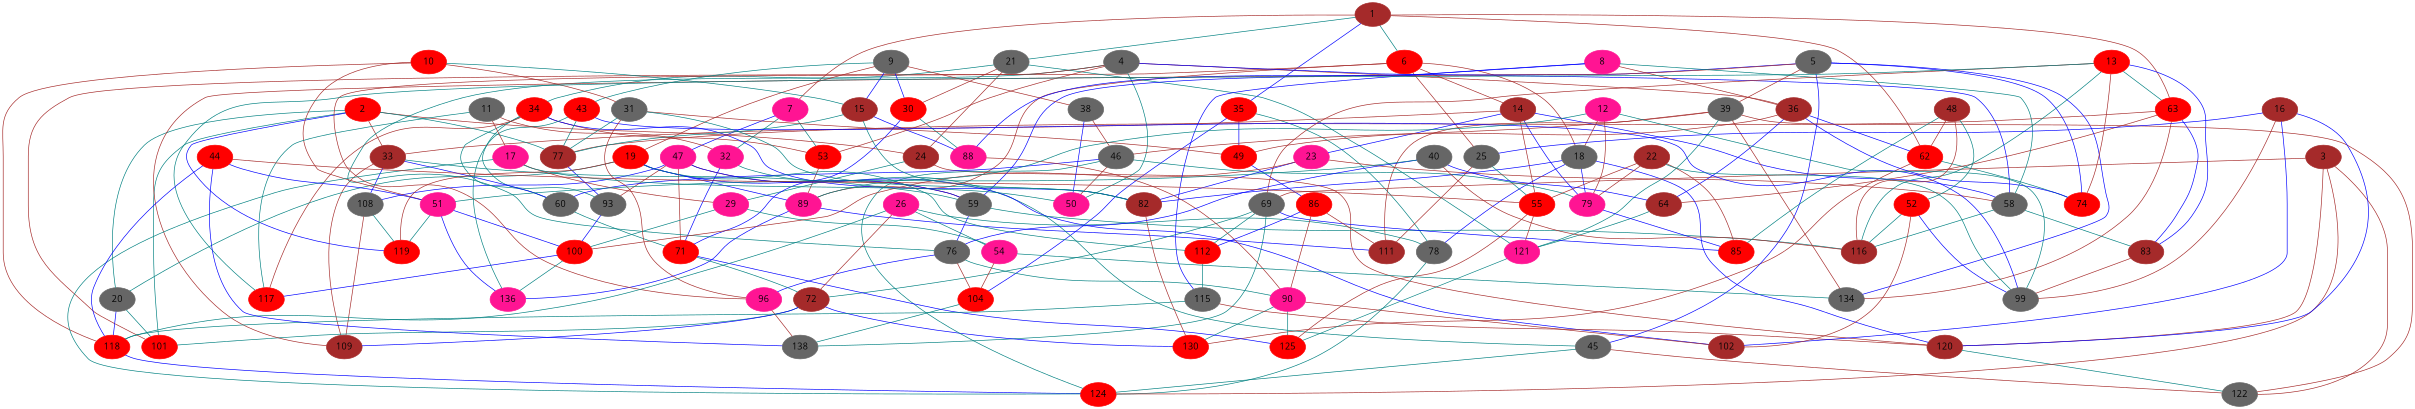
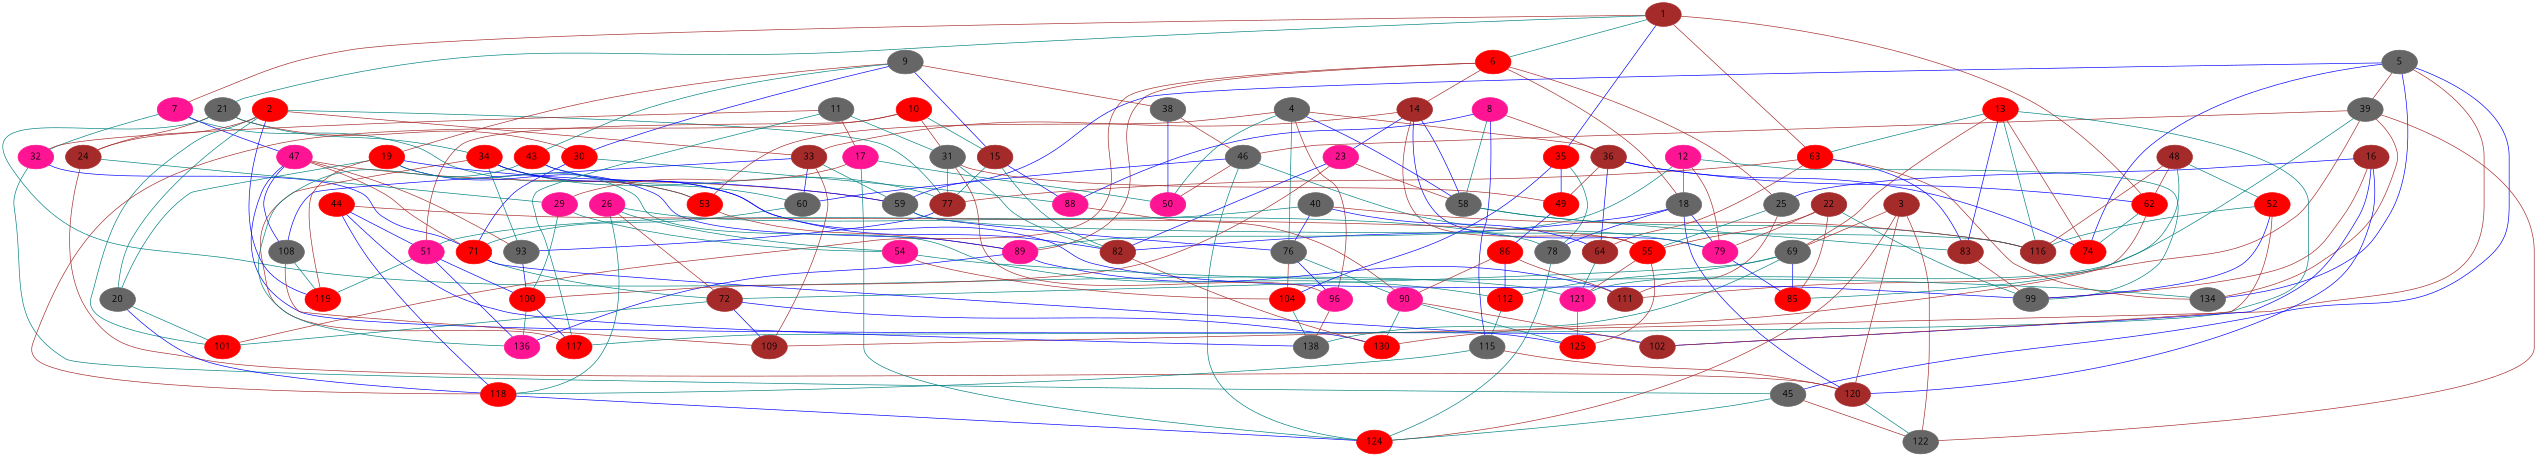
  graph {
    fontname="Open Sans"
    node [color=red fontname="Open Sans" style=filled]
    edge [color=brown fontname="Open Sans"]
    1 [color=brown super="+27"]
    6 [super="+65"]
    7 [color=deeppink]
    21 [color=gray40 super="+132"]
    35
    62 [super="+98"]
    63 [super="+114"]
    101
    14 [color=brown super="+91"]
    18 [color=gray40 super="+87"]
    25 [color=gray40]
    89 [color=deeppink super="+106"]
    53
    32 [color=deeppink]
    47 [color=deeppink super="+107"]
    24 [color=brown]
    30
    34 [super="+37"]
    121 [color=deeppink super="+139"]
    78 [color=gray40]
    49
    104
    74
    130
    77 [color=brown super="+94"]
    134 [color=gray40]
    83 [color=brown]
    64 [color=brown]
    2 [super="+95"]
    20 [color=gray40]
    33 [color=brown super="+103"]
    119
    118 [super="+128"]
    120 [color=brown super="+123"]
    29 [color=deeppink]
    59 [color=gray40 super="+135"]
    109 [color=brown]
    60 [color=gray40]
    108 [color=gray40]
    93 [color=gray40]
    69 [color=gray40 super="+84"]
    112
    85
    72 [color=brown super="+79"]
    138 [color=gray40]
    3 [color=brown]
    122 [color=gray40]
    124 [super="+131"]
    4 [color=gray40 super="+57"]
    36 [color=brown super="+42"]
    50 [color=deeppink]
    58 [color=gray40 super="+68"]
    76 [color=gray40 super="+97"]
    96 [color=deeppink]
    116 [color=brown super="+126"]
    90 [color=deeppink super="+92"]
    5 [color=gray40 super="+70"]
    39 [color=gray40 super="+56"]
    45 [color=gray40]
    111 [color=brown]
    46 [color=gray40 super="+81"]
    n62 [color=deeppink label=79 super="+80"]
    23 [color=deeppink]
    55 [super="+75"]
    82 [color=brown super="+127"]
    136 [color=deeppink]
    71 [super="+110"]
    102 [color=brown]
    8 [color=deeppink]
    88 [color=deeppink]
    115 [color=gray40]
    9 [color=gray40 super="+66"]
    15 [color=brown super="+28"]
    19 [super="+67"]
    38 [color=gray40]
    43
    99 [color=gray40 super="+105"]
    10
    31 [color=gray40 super="+113"]
    51 [color=deeppink super="+129"]
    100 [super="+137"]
    11 [color=gray40]
    17 [color=deeppink]
    117
    12 [color=deeppink]
    13 [super="+61"]
    125
    16 [color=brown]
    54 [color=deeppink]
    22 [color=brown]
    26 [color=deeppink]
    86 [super="+133"]
    40 [color=gray40]
    44
    48 [color=brown]
    52
    1 -- 6 [color=teal]
    1 -- 7
    1 -- 21 [color=teal]
    1 -- 35 [color=blue]
    1 -- 62
    1 -- 63
    6 -- 101
    6 -- 14
    6 -- 18
    6 -- 25
    6 -- 89
    7 -- 53 [color=teal]
    7 -- 32 [color=teal]
    7 -- 47 [color=blue]
    21 -- 24
    21 -- 30
    21 -- 34 [color=teal]
    21 -- 121 [color=teal weight=2]
    35 -- 78 [color=teal]
    35 -- 49 [color=blue]
    35 -- 104 [color=blue]
    62 -- 74 [color=teal]
    62 -- 130
    63 -- 77
    63 -- 134
    63 -- 83 [color=blue]
    63 -- 64
    14 -- 33
    14 -- 58 [color=blue]
    14 -- n62 [color=blue]
    14 -- 23 [color=blue]
    14 -- 55
    18 -- 78 [color=blue]
    18 -- 120 [color=blue]
    18 -- n62 [color=blue]
    18 -- 82 [color=blue]
    25 -- 111
    25 -- 55 [color=teal]
    89 -- 111 [color=blue]
    89 -- 136 [color=blue]
    53 -- 89
    32 -- 45 [color=teal]
    32 -- 71 [color=blue]
    47 -- 59
    47 -- 108 [color=blue]
    47 -- 93
    47 -- 71
    47 -- 102 [color=blue]
    24 -- 120
    24 -- 29 [color=teal]
    30 -- 71 [color=blue]
    30 -- 88 [color=teal]
    34 -- 53
    34 -- 60 [color=teal]
    34 -- 93 [color=teal]
    34 -- 82 [color=blue]
    34 -- 117
    121 -- 125 [color=teal]
    78 -- 124 [color=teal]
    49 -- 86 [color=blue]
    104 -- 138 [color=teal]
    77 -- 93 [color=blue]
    83 -- 99
    64 -- 121 [color=teal]
    2 -- 101 [color=teal]
    2 -- 24
    2 -- 77 [color=teal]
    2 -- 20 [color=teal]
    2 -- 33
    2 -- 119 [color=blue]
    20 -- 101 [color=teal]
    20 -- 118 [color=blue]
    33 -- 59 [color=teal]
    33 -- 109
    33 -- 60 [color=blue]
    33 -- 108 [color=blue]
    118 -- 124 [color=blue]
    120 -- 122 [color=teal]
    29 -- 100 [color=teal]
    29 -- 54 [color=teal]
    59 -- 76 [color=blue]
    59 -- 116 [color=teal]
    60 -- 71 [color=teal]
    108 -- 119 [color=teal]
    108 -- 109
    93 -- 100 [color=blue]
    69 -- 112 [color=teal]
    69 -- 85 [color=blue]
    69 -- 72 [color=teal]
    69 -- 138 [color=teal]
    112 -- 115 [color=teal]
    72 -- 101 [color=teal]
    72 -- 130 [color=blue]
    72 -- 109 [color=blue]
    3 -- 120
    3 -- 69
    3 -- 122
    3 -- 124
    4 -- 53
    4 -- 36
    4 -- 50 [color=teal]
    4 -- 58 [color=blue]
    4 -- 76 [color=teal]
    4 -- 96
    36 -- 62 [color=blue]
    36 -- 49
    36 -- 74 [color=blue]
    36 -- 64 [color=blue]
    58 -- 83 [color=teal]
    58 -- 116 [color=teal]
    76 -- 104
    76 -- 96 [color=blue]
    76 -- 90 [color=teal]
    96 -- 138
    90 -- 130 [color=teal]
    90 -- 102
    90 -- 125 [color=teal]
    5 -- 74 [color=blue]
    5 -- 134 [color=blue]
    5 -- 59 [color=blue]
    5 -- 109
    5 -- 39
    5 -- 45 [color=blue]
    39 -- 121 [color=teal]
    39 -- 134
    39 -- 122
    39 -- 111
    39 -- 46
    45 -- 122
    45 -- 124 [color=teal]
    46 -- 60 [color=blue]
    46 -- 124 [color=teal]
    46 -- 50
    46 -- n62 [color=teal]
    n62 -- 85 [color=blue]
    23 -- 58
    23 -- 82 [color=blue]
    23 -- 100
    55 -- 121
    55 -- 125
    82 -- 130
    71 -- 72 [color=teal]
    71 -- 125 [color=blue]
    8 -- 36
    8 -- 58 [color=teal]
    8 -- 88 [color=blue]
    8 -- 115 [color=blue]
    88 -- 90
    115 -- 118 [color=teal]
    115 -- 120
    9 -- 30 [color=blue]
    9 -- 15 [color=blue]
    9 -- 19
    9 -- 38 [weight=2]
    9 -- 43 [color=teal]
    15 -- 77 [color=teal]
    15 -- 82 [color=teal]
    15 -- 88 [color=blue]
    19 -- 89 [color=blue]
    19 -- 20 [color=teal]
    19 -- 119
    19 -- 59 [color=blue]
    19 -- 112 [color=teal]
    38 -- 50 [color=blue]
    38 -- 46
    43 -- 77 [color=teal]
    43 -- 136 [color=teal]
    43 -- 99 [color=blue]
    10 -- 118
    10 -- 15 [color=teal]
    10 -- 31
    10 -- 51
    31 -- 49
    31 -- 77 [color=teal]
    31 -- 96
    31 -- 82 [color=teal]
    51 -- 119 [color=teal]
    51 -- 136 [color=blue]
    51 -- 100 [color=blue]
    100 -- 136 [color=teal]
    100 -- 117 [color=blue]
    11 -- 32
+   11 -- 31 [color=teal]
    11 -- 17
    11 -- 117 [color=teal]
    17 -- 29
    17 -- 124 [color=teal]
    17 -- 50 [color=teal]
    12 -- 18
    12 -- 89 [color=teal]
    12 -- n62
    12 -- 99 [color=teal]
    13 -- 63 [color=teal]
    13 -- 74
    13 -- 83 [color=blue]
    13 -- 69
    13 -- 116 [color=teal]
    13 -- 117 [color=teal]
    16 -- 25 [color=blue]
    16 -- 120 [color=blue]
    16 -- 102 [color=blue]
    16 -- 99
    54 -- 104
    54 -- 134 [color=teal]
    22 -- 85
    22 -- n62
    22 -- 55
    22 -- 99 [color=teal]
    26 -- 78 [color=teal]
    26 -- 118 [color=teal]
    26 -- 72
    26 -- 54 [color=teal]
    86 -- 112 [color=blue]
    86 -- 90
    86 -- 111
    40 -- 64 [color=blue]
    40 -- 76 [color=blue]
    40 -- 116
    40 -- 51 [color=teal]
    44 -- 118 [color=blue]
    44 -- 138 [color=blue]
    44 -- 55
    44 -- 51 [color=blue]
    48 -- 62
    48 -- 85 [color=teal]
    48 -- 116
    48 -- 52 [color=teal]
    52 -- 116 [color=teal]
    52 -- 102
    52 -- 99 [color=blue]
  }
